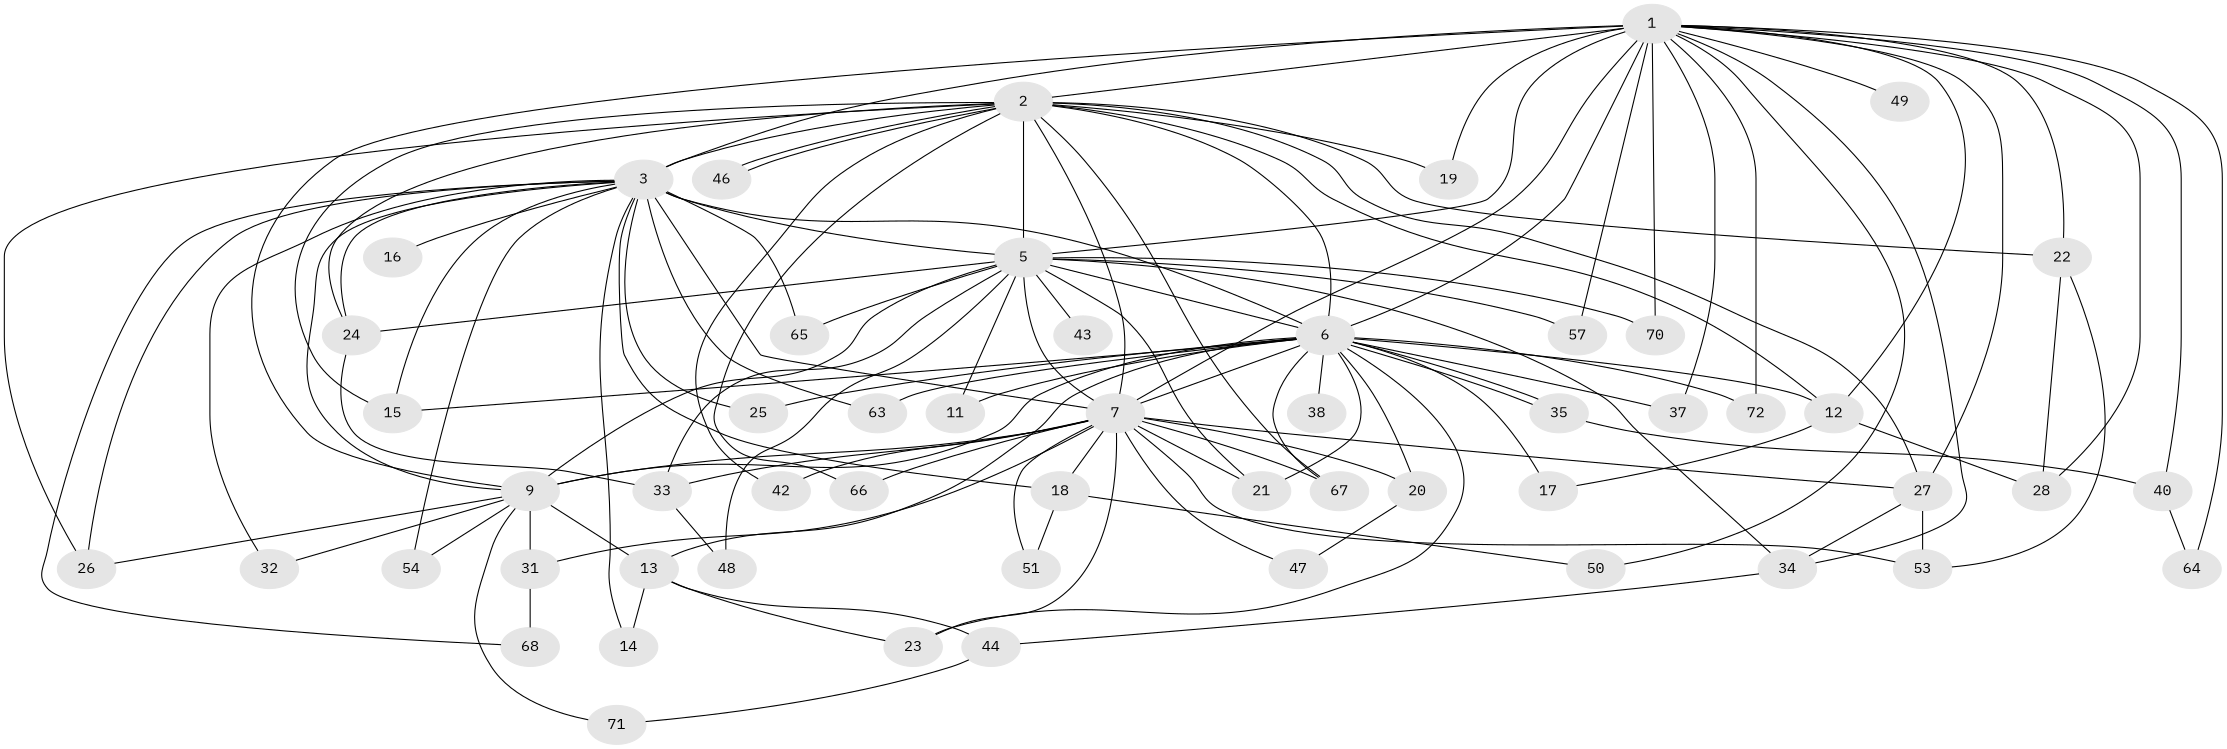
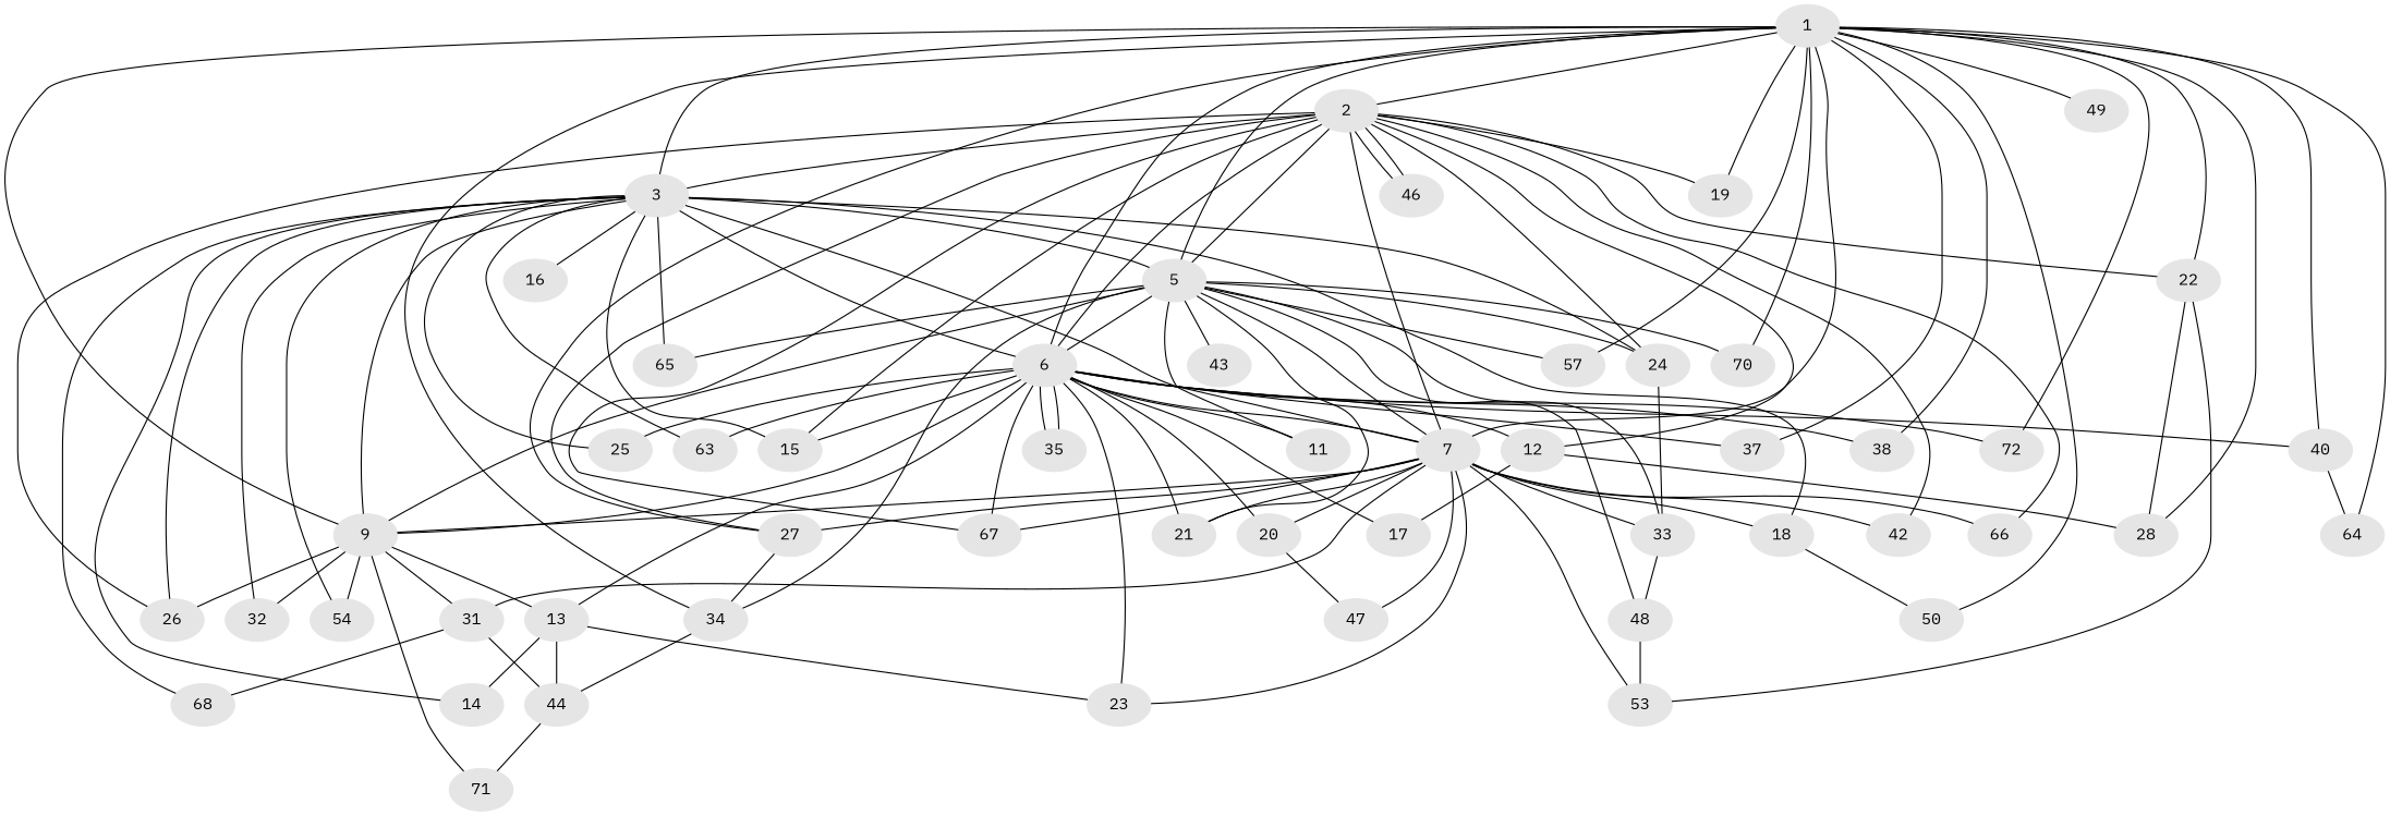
  graph {
    fontname="IBM Plex Mono"
    node [color=gray90 fontname="IBM Plex Mono" style=filled]
    edge [fontname="IBM Plex Mono"]
    1 [super="+30"]
    2 [super="+69"]
    3 [super="+4"]
    5 [super="+10"]
    6 [super="+59"]
    7 [super="+8"]
    9 [super="+29"]
    19
    22 [super="+60"]
    27 [super="+62"]
    28
    34 [super="+73"]
    37
    38
    40
    49
    50
    57
    64
    70
    72
    12 [super="+45"]
    15 [super="+36"]
    24 [super="+58"]
    42
    46
    66
    67
    26
    14
    16
    18 [super="+41"]
    25
    32
    54
    63
    65
    68
    11
    21 [super="+39"]
    33 [super="+55"]
    43
    48
    13 [super="+61"]
    17
    20
    23
    35
    31
    47
-   51
    53
    71
    44 [super="+52"]
    1 -- 2
    1 -- 3 [weight=2]
    1 -- 5 [weight=2]
    1 -- 6 [weight=2]
    1 -- 7 [weight=2]
    1 -- 9
    1 -- 19
    1 -- 22
    1 -- 27
    1 -- 28
    1 -- 34
    1 -- 37
-   1 -- 12
+   1 -- 38
    1 -- 40
    1 -- 49
    1 -- 50
    1 -- 57
    1 -- 64
    1 -- 70
    1 -- 72
    2 -- 3 [weight=2]
    2 -- 5 [weight=2]
    2 -- 6
    2 -- 7 [weight=2]
    2 -- 19
    2 -- 22
    2 -- 27
    2 -- 12
    2 -- 15
    2 -- 24
    2 -- 42
    2 -- 46
    2 -- 46
    2 -- 66
    2 -- 67
    2 -- 26
    3 -- 5 [weight=4]
    3 -- 6 [weight=2]
    3 -- 7 [weight=4]
    3 -- 9 [weight=2]
    3 -- 15
    3 -- 24
    3 -- 26
    3 -- 14
    3 -- 16 [weight=2]
    3 -- 18
    3 -- 25
    3 -- 32
    3 -- 54
    3 -- 63
    3 -- 65
    3 -- 68
    5 -- 6 [weight=3]
    5 -- 7 [weight=4]
    5 -- 9 [weight=3]
    5 -- 34
    5 -- 57
    5 -- 70
    5 -- 24
    5 -- 65
    5 -- 11
    5 -- 21
    5 -- 33
    5 -- 43
    5 -- 48
    6 -- 7 [weight=2]
    6 -- 9
    6 -- 37
    6 -- 38
-   35 -- 40
+   6 -- 40
    6 -- 72
    6 -- 12
    6 -- 15
    6 -- 67
    6 -- 25
    6 -- 63
    6 -- 11
    6 -- 21
    6 -- 13
    6 -- 17
    6 -- 20
    6 -- 23
    6 -- 35
    6 -- 35
    7 -- 9 [weight=2]
    7 -- 27
    7 -- 42
    7 -- 66
    7 -- 67
    7 -- 18 [weight=2]
    7 -- 21
    7 -- 33
    7 -- 20
    7 -- 23
    7 -- 31
    7 -- 47
-   7 -- 51
    7 -- 53
    9 -- 26
    9 -- 32
    9 -- 54
    9 -- 13
    9 -- 31
    9 -- 71
    22 -- 28
    22 -- 53
    27 -- 34
-   27 -- 53
+   48 -- 53
    34 -- 44
    40 -- 64
    12 -- 28
    12 -- 17
    24 -- 33
    18 -- 50
-   18 -- 51
    33 -- 48
    13 -- 14
    13 -- 23
    13 -- 44
    20 -- 47
    31 -- 68
+   31 -- 44
    44 -- 71
  }
